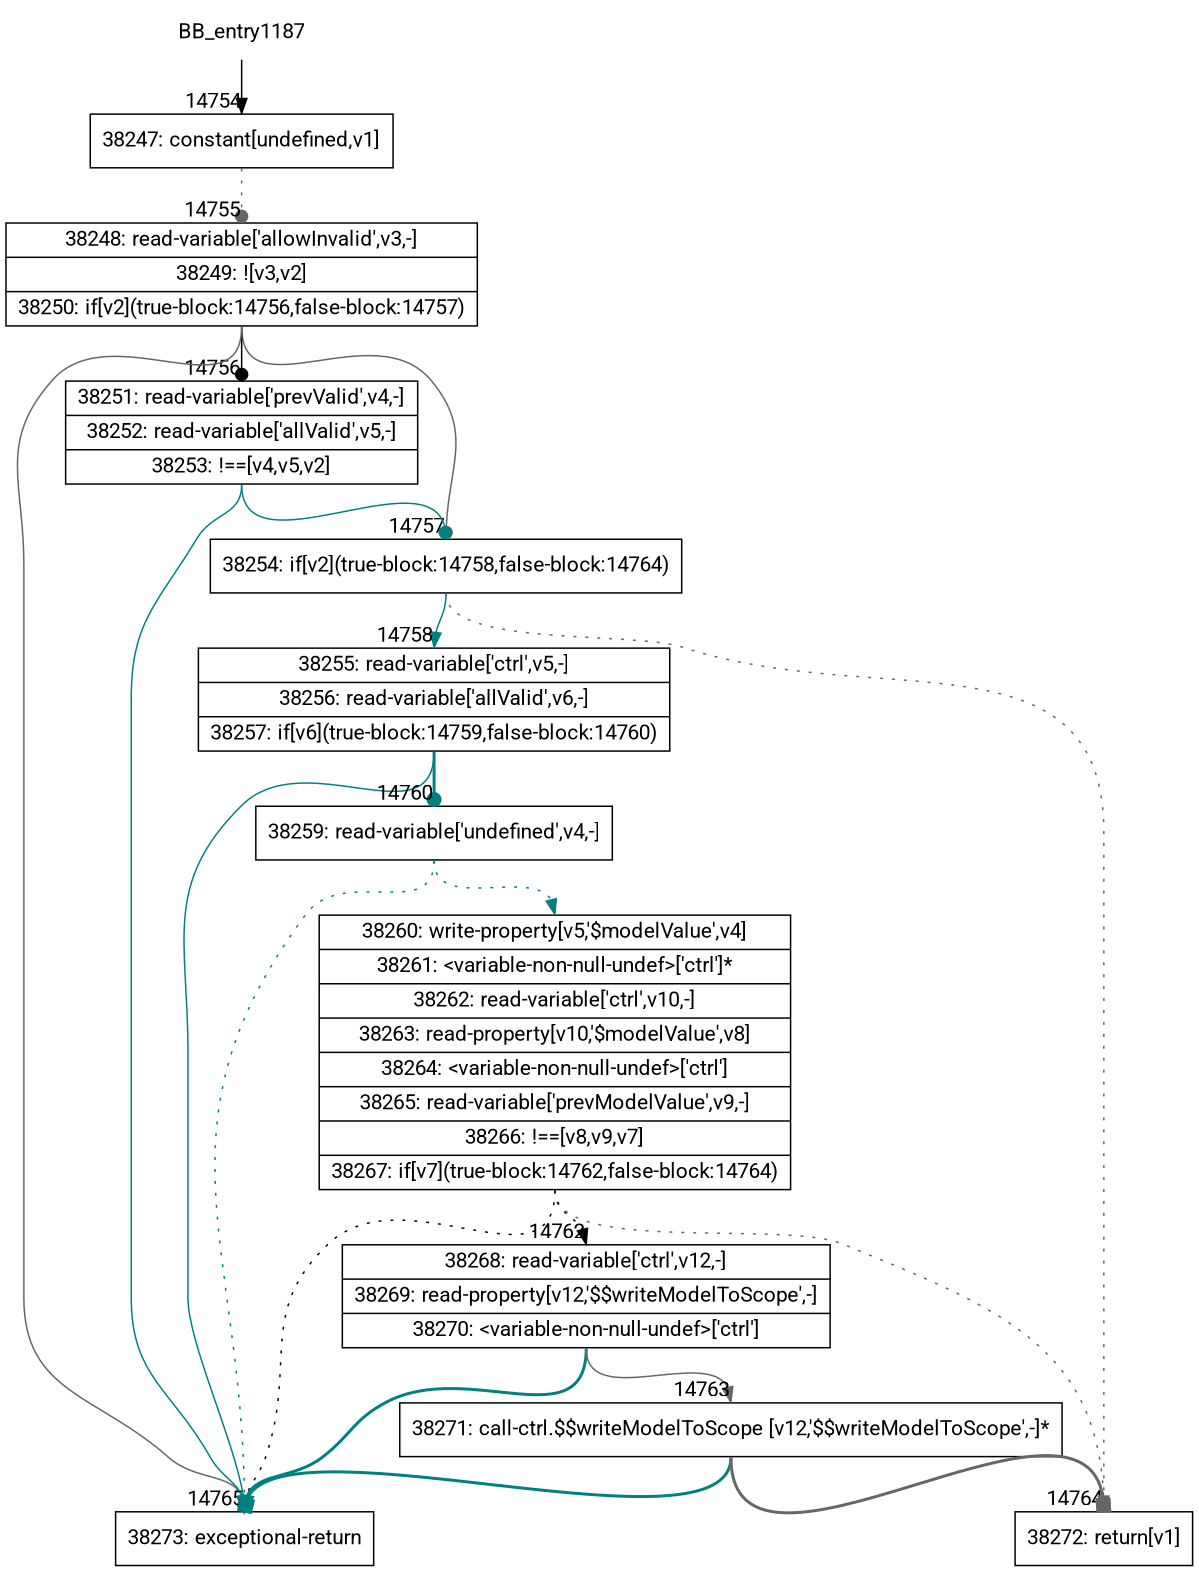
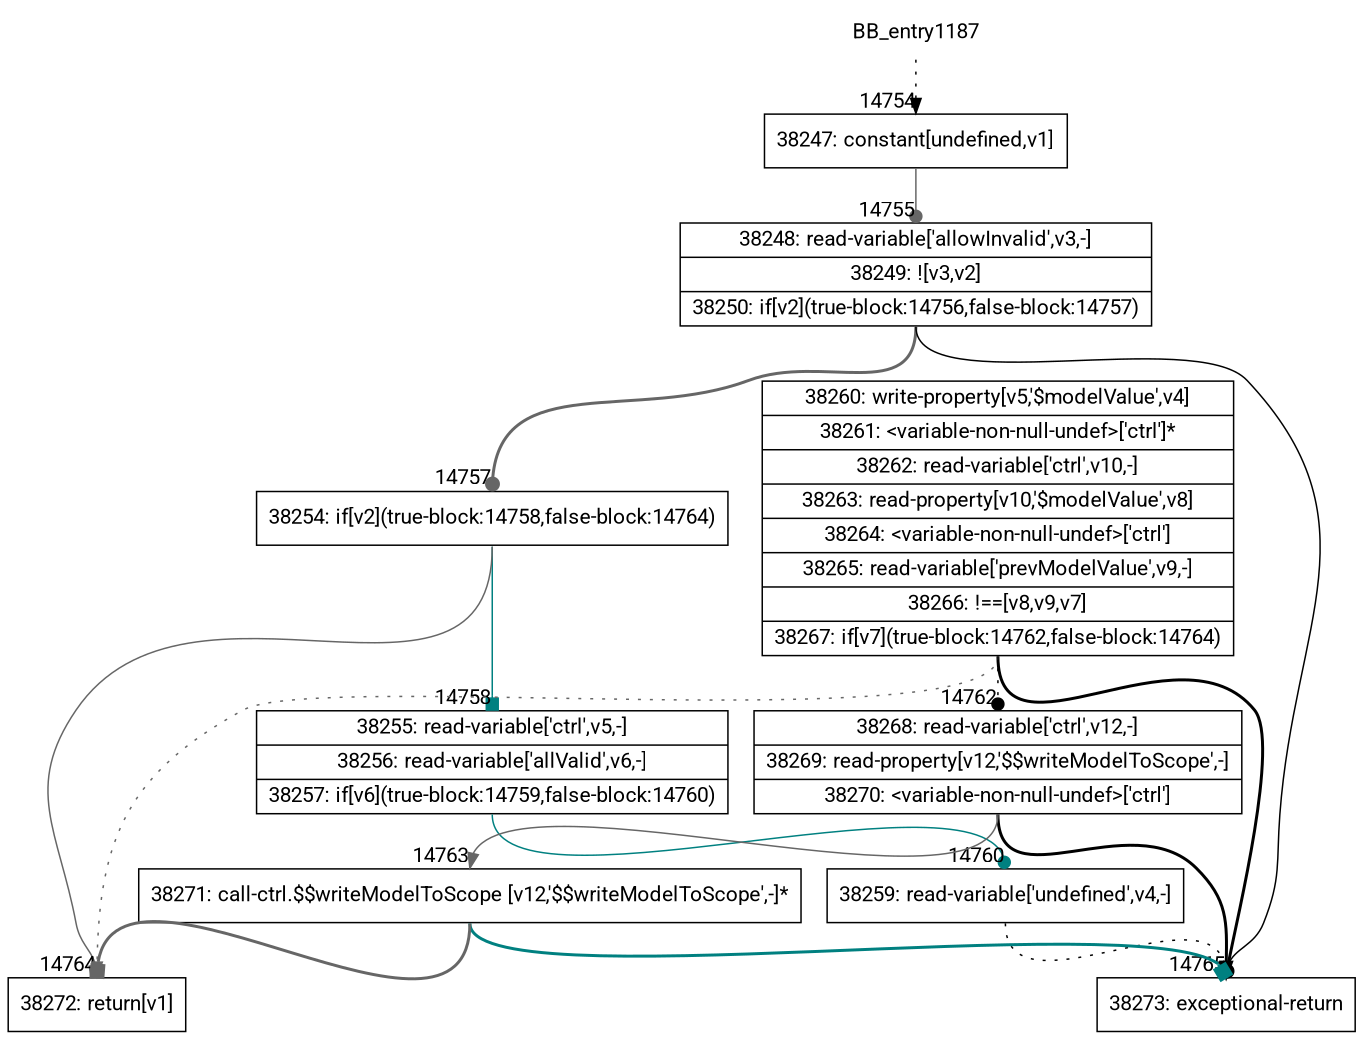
  digraph {
    fontname=Roboto
    rankdir=TD
    node [fontname=Roboto shape=record]
    edge [arrowhead=normal color=teal fontname=Roboto headport=n style=dotted tailport=s]
    n1 [label=BB_entry1187 shape=none]
    n2 [label="{38247: constant[undefined,v1]}"]
    n3 [label="{38248: read-variable['allowInvalid',v3,-]|38249: ![v3,v2]|38250: if[v2](true-block:14756,false-block:14757)}"]
    n4 [label="{38254: if[v2](true-block:14758,false-block:14764)}"]
-   n5 [label="{38251: read-variable['prevValid',v4,-]|38252: read-variable['allValid',v5,-]|38253: !==[v4,v5,v2]}"]
    n6 [label="{38273: exceptional-return}"]
    n7 [label="{38255: read-variable['ctrl',v5,-]|38256: read-variable['allValid',v6,-]|38257: if[v6](true-block:14759,false-block:14760)}"]
    n8 [label="{38272: return[v1]}"]
    n9 [label="{38259: read-variable['undefined',v4,-]}"]
    n10 [label="{38260: write-property[v5,'$modelValue',v4]|38261: \<variable-non-null-undef\>['ctrl']*|38262: read-variable['ctrl',v10,-]|38263: read-property[v10,'$modelValue',v8]|38264: \<variable-non-null-undef\>['ctrl']|38265: read-variable['prevModelValue',v9,-]|38266: !==[v8,v9,v7]|38267: if[v7](true-block:14762,false-block:14764)}"]
    n11 [label="{38268: read-variable['ctrl',v12,-]|38269: read-property[v12,'$$writeModelToScope',-]|38270: \<variable-non-null-undef\>['ctrl']}"]
    n12 [label="{38271: call-ctrl.$$writeModelToScope [v12,'$$writeModelToScope',-]*}"]
-   n1 -> n2 [color=black headlabel="    14754" style=solid]
-   n2 -> n3 [arrowhead=dot color=gray40 headlabel="      14755"]
-   n3 -> n4 [arrowhead=dot color=gray40 headlabel="      14757" style=solid]
-   n3 -> n5 [arrowhead=dot color=black headlabel="      14756" style=solid]
-   n3 -> n6 [arrowhead=dot color=gray40 headlabel="      14765" style=solid]
-   n4 -> n7 [headlabel="      14758" style=solid]
-   n4 -> n8 [arrowhead=box color=gray40 headlabel="      14764"]
-   n5 -> n4 [arrowhead=dot style=solid]
-   n5 -> n6 [style=solid]
-   n7 -> n6 [style=solid]
-   n7 -> n9 [arrowhead=dot headlabel="      14760" style=bold]
-   n9 -> n6
-   n9 -> n10
-   n10 -> n6 [arrowhead=dot color=black]
+   n1 -> n2 [color=black headlabel="    14754"]
+   n2 -> n3 [arrowhead=dot color=gray40 headlabel="      14755" style=solid]
+   n3 -> n4 [arrowhead=dot color=gray40 headlabel="      14757" style=bold]
+   n3 -> n6 [arrowhead=dot color=black headlabel="      14765" style=solid]
+   n4 -> n7 [arrowhead=box headlabel="      14758" style=solid]
+   n4 -> n8 [arrowhead=box color=gray40 headlabel="      14764" style=solid]
+   n7 -> n9 [arrowhead=dot headlabel="      14760" style=solid]
+   n9 -> n6 [color=black]
+   n10 -> n6 [arrowhead=dot color=black style=bold]
    n10 -> n8 [color=gray40]
-   n10 -> n11 [color=black headlabel="      14762"]
-   n11 -> n6 [style=bold]
+   n10 -> n11 [arrowhead=dot color=black headlabel="      14762"]
+   n11 -> n6 [color=black style=bold]
    n11 -> n12 [color=gray40 headlabel="      14763" style=solid]
    n12 -> n6 [arrowhead=box style=bold]
    n12 -> n8 [arrowhead=box color=gray40 style=bold]
  }
